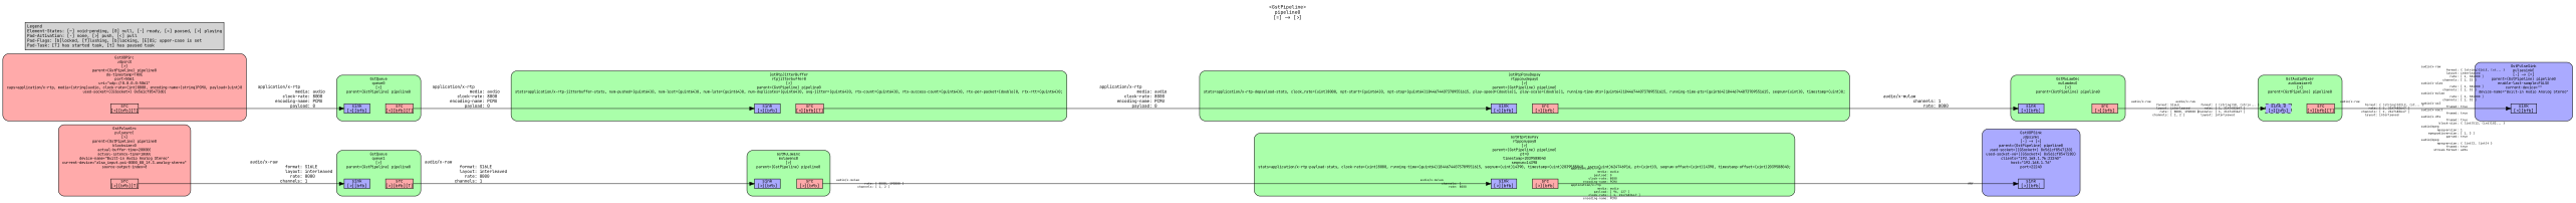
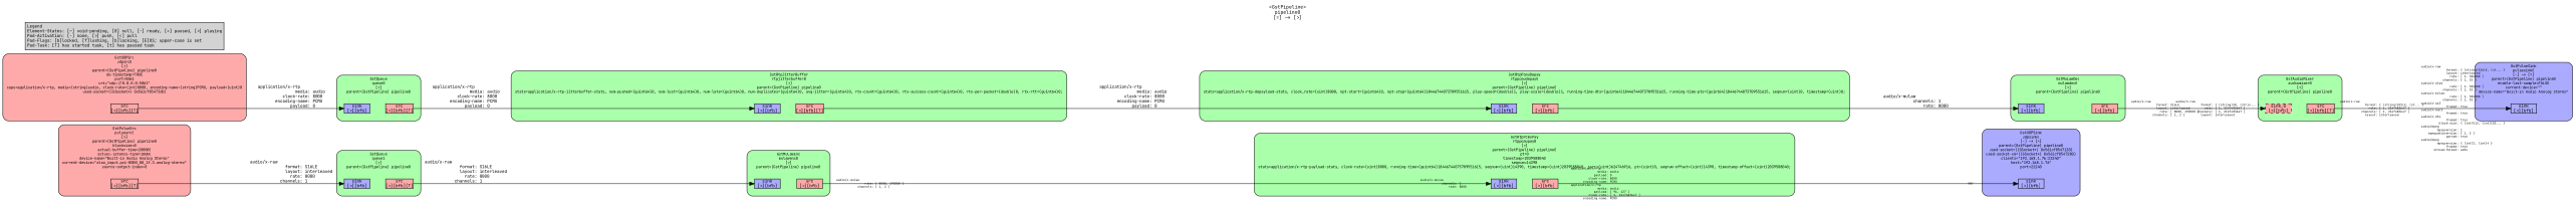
  digraph {
    fontname="JetBrains Mono"
    fontsize=10
    label="<GstPipeline>\npipeline0\n[=] -> [>]"
    labelloc=t
    nodesep=.1
    rankdir=LR
    ranksep=.2
    node [color=black fillcolor="#aaaaff" fontname="JetBrains Mono" fontsize=9 margin="0.0,0.0" shape=box style="filled,solid"]
    edge [fontname="JetBrains Mono" fontsize=9 labelfontsize=6]
    n1 [height=0.2 label="sink\n[>][bfb]"]
    n2 [height=0.2 label="sink\n[>][bfb]"]
    n3 [fillcolor="#ffaaaa" height=0.2 label="src\n[>][bfb]"]
    n4 [height=0.2 label="sink\n[>][bfb]"]
    n5 [fillcolor="#ffaaaa" height=0.2 label="src\n[>][bfb]"]
    n6 [height=0.2 label="sink\n[>][bfb]"]
    n7 [fillcolor="#ffaaaa" height=0.2 label="src\n[>][bfb][T]"]
    n8 [fillcolor="#ffaaaa" height=0.2 label="src\n[>][bfb][T]"]
    n9 [height=0.2 label="sink\n[>][bfb]"]
-   n10 [height=0.2 label="sink_0\n[>][bfb]" style="filled,dashed"]
+   n10 [fillcolor="#ffaaaa" height=0.2 label="sink_0\n[>][bfb]" style="filled,dashed"]
    n11 [fillcolor="#ffaaaa" height=0.2 label="src\n[>][bfb][T]"]
    n12 [height=0.2 label="sink\n[>][bfb]"]
    n13 [fillcolor="#ffaaaa" height=0.2 label="src\n[>][bfb]"]
    n14 [height=0.2 label="sink\n[>][bfb]"]
    n15 [fillcolor="#ffaaaa" height=0.2 label="src\n[>][bfb]"]
    n16 [height=0.2 label="sink\n[>][bfb]"]
    n17 [fillcolor="#ffaaaa" height=0.2 label="src\n[>][bfb][T]"]
    n18 [height=0.2 label="sink\n[>][bfb]"]
    n19 [fillcolor="#ffaaaa" height=0.2 label="src\n[>][bfb][T]"]
    n20 [fillcolor="#ffaaaa" height=0.2 label="src\n[>][bfb][T]"]
    n21 [label="Legend\lElement-States: [~] void-pending, [0] null, [-] ready, [=] paused, [>] playing\lPad-Activation: [-] none, [>] push, [<] pull\lPad-Flags: [b]locked, [f]lushing, [b]locking, [E]OS; upper-case is set\lPad-Task: [T] has started task, [t] has paused task\l" margin="0.05,0.05" style=filled color="" fillcolor=""]
    subgraph cluster_1 {
      color=black
      fillcolor="#aaaaff"
      fontsize=8
      label="GstUDPSink\nudpsink0\n[-] -> [=]\nparent=(GstPipeline) pipeline0\nused-socket=((GSocket*) 0x561cf8547130)\nused-socket-v6=((GSocket*) 0x561cf8547280)\nclients=\"192.168.1.76:22240\"\nhost=\"192.168.1.76\"\nport=22240"
      style="filled,rounded"
      subgraph cluster_2 {
        color=black
        fillcolor="#aaaaff"
        fontsize=8
        label=""
        style=invis
        n1
      }
    }
    subgraph cluster_3 {
      color=black
      fillcolor="#aaffaa"
      fontsize=8
      label="GstRtpPcmuPay\nrtppcmupay0\n[>]\nparent=(GstPipeline) pipeline0\npt=0\ntimestamp=2039588040\nseqnum=14390\nstats=application/x-rtp-payload-stats, clock-rate=(uint)8000, running-time=(guint64)18446744073709551615, seqnum=(uint)14390, timestamp=(uint)2039588040, ssrc=(uint)624746916, pt=(uint)0, seqnum-offset=(uint)14390, timestamp-offset=(uint)2039588040;"
      style="filled,rounded"
      subgraph cluster_4 {
        color=black
        fillcolor="#aaffaa"
        fontsize=8
        label=""
        style=invis
        n2
      }
      subgraph cluster_5 {
        color=black
        fillcolor="#aaffaa"
        fontsize=8
        label=""
        style=invis
        n3
      }
    }
    subgraph cluster_6 {
      color=black
      fillcolor="#aaffaa"
      fontsize=8
      label="GstMuLawEnc\nmulawenc0\n[>]\nparent=(GstPipeline) pipeline0"
      style="filled,rounded"
      subgraph cluster_7 {
        color=black
        fillcolor="#aaffaa"
        fontsize=8
        label=""
        style=invis
        n4
      }
      subgraph cluster_8 {
        color=black
        fillcolor="#aaffaa"
        fontsize=8
        label=""
        style=invis
        n5
      }
    }
    subgraph cluster_9 {
      color=black
      fillcolor="#aaffaa"
      fontsize=8
      label="GstQueue\nqueue1\n[>]\nparent=(GstPipeline) pipeline0"
      style="filled,rounded"
      subgraph cluster_10 {
        color=black
        fillcolor="#aaffaa"
        fontsize=8
        label=""
        style=invis
        n6
      }
      subgraph cluster_11 {
        color=black
        fillcolor="#aaffaa"
        fontsize=8
        label=""
        style=invis
        n7
      }
    }
    subgraph cluster_12 {
      color=black
      fillcolor="#ffaaaa"
      fontsize=8
      label="GstPulseSrc\npulsesrc0\n[>]\nparent=(GstPipeline) pipeline0\nblocksize=0\nactual-buffer-time=200000\nactual-latency-time=10000\ndevice-name=\"Built-in Audio Analog Stereo\"\ncurrent-device=\"alsa_input.pci-0000_00_1f.3.analog-stereo\"\nsource-output-index=8"
      style="filled,rounded"
      subgraph cluster_13 {
        color=black
        fillcolor="#ffaaaa"
        fontsize=8
        label=""
        style=invis
        n8
      }
    }
    subgraph cluster_14 {
      color=black
      fillcolor="#aaaaff"
      fontsize=8
      label="GstPulseSink\npulsesink0\n[-] -> [=]\nparent=(GstPipeline) pipeline0\nenable-last-sample=FALSE\ncurrent-device=\"\"\ndevice-name=\"Built-in Audio Analog Stereo\""
      style="filled,rounded"
      subgraph cluster_15 {
        color=black
        fillcolor="#aaaaff"
        fontsize=8
        label=""
        style=invis
        n9
      }
    }
    subgraph cluster_16 {
      color=black
      fillcolor="#aaffaa"
      fontsize=8
      label="GstAudioMixer\naudiomixer0\n[>]\nparent=(GstPipeline) pipeline0"
      style="filled,rounded"
      subgraph cluster_17 {
        color=black
        fillcolor="#aaffaa"
        fontsize=8
        label=""
        style=invis
        n10
      }
      subgraph cluster_18 {
        color=black
        fillcolor="#aaffaa"
        fontsize=8
        label=""
        style=invis
        n11
      }
    }
    subgraph cluster_19 {
      color=black
      fillcolor="#aaffaa"
      fontsize=8
      label="GstMuLawDec\nmulawdec0\n[>]\nparent=(GstPipeline) pipeline0"
      style="filled,rounded"
      subgraph cluster_20 {
        color=black
        fillcolor="#aaffaa"
        fontsize=8
        label=""
        style=invis
        n12
      }
      subgraph cluster_21 {
        color=black
        fillcolor="#aaffaa"
        fontsize=8
        label=""
        style=invis
        n13
      }
    }
    subgraph cluster_22 {
      color=black
      fillcolor="#aaffaa"
      fontsize=8
      label="GstRtpPcmuDepay\nrtppcmudepay0\n[>]\nparent=(GstPipeline) pipeline0\nstats=application/x-rtp-depayload-stats, clock_rate=(uint)8000, npt-start=(guint64)0, npt-stop=(guint64)18446744073709551615, play-speed=(double)1, play-scale=(double)1, running-time-dts=(guint64)18446744073709551615, running-time-pts=(guint64)18446744073709551615, seqnum=(uint)0, timestamp=(uint)0;"
      style="filled,rounded"
      subgraph cluster_23 {
        color=black
        fillcolor="#aaffaa"
        fontsize=8
        label=""
        style=invis
        n14
      }
      subgraph cluster_24 {
        color=black
        fillcolor="#aaffaa"
        fontsize=8
        label=""
        style=invis
        n15
      }
    }
    subgraph cluster_25 {
      color=black
      fillcolor="#aaffaa"
      fontsize=8
      label="GstRtpJitterBuffer\nrtpjitterbuffer0\n[>]\nparent=(GstPipeline) pipeline0\nstats=application/x-rtp-jitterbuffer-stats, num-pushed=(guint64)0, num-lost=(guint64)0, num-late=(guint64)0, num-duplicates=(guint64)0, avg-jitter=(guint64)0, rtx-count=(guint64)0, rtx-success-count=(guint64)0, rtx-per-packet=(double)0, rtx-rtt=(guint64)0;"
      style="filled,rounded"
      subgraph cluster_26 {
        color=black
        fillcolor="#aaffaa"
        fontsize=8
        label=""
        style=invis
        n16
      }
      subgraph cluster_27 {
        color=black
        fillcolor="#aaffaa"
        fontsize=8
        label=""
        style=invis
        n17
      }
    }
    subgraph cluster_28 {
      color=black
      fillcolor="#aaffaa"
      fontsize=8
      label="GstQueue\nqueue0\n[>]\nparent=(GstPipeline) pipeline0"
      style="filled,rounded"
      subgraph cluster_29 {
        color=black
        fillcolor="#aaffaa"
        fontsize=8
        label=""
        style=invis
        n18
      }
      subgraph cluster_30 {
        color=black
        fillcolor="#aaffaa"
        fontsize=8
        label=""
        style=invis
        n19
      }
    }
    subgraph cluster_31 {
      color=black
      fillcolor="#ffaaaa"
      fontsize=8
      label="GstUDPSrc\nudpsrc0\n[>]\nparent=(GstPipeline) pipeline0\ndo-timestamp=TRUE\nport=5061\nuri=\"udp://0.0.0.0:5061\"\ncaps=application/x-rtp, media=(string)audio, clock-rate=(int)8000, encoding-name=(string)PCMU, payload=(uint)0\nused-socket=((GSocket*) 0x561cf85473d0)"
      style="filled,rounded"
      subgraph cluster_32 {
        color=black
        fillcolor="#ffaaaa"
        fontsize=8
        label=""
        style=invis
        n20
      }
    }
    n2 -> n3 [style=invis]
    n3 -> n1 [headlabel=ANY label="                                                  " labelangle=0 labeldistance=10 taillabel="application/x-rtp\l               media: audio\l             payload: 0\l          clock-rate: 8000\l       encoding-name: PCMU\lapplication/x-rtp\l               media: audio\l             payload: [ 96, 127 ]\l          clock-rate: [ 1, 2147483647 ]\l       encoding-name: PCMU\l"]
    n4 -> n5 [style=invis]
    n5 -> n2 [headlabel="audio/x-mulaw\l            channels: 1\l                rate: 8000\l" label="                                                  " labelangle=0 labeldistance=10 taillabel="audio/x-mulaw\l                rate: [ 8000, 192000 ]\l            channels: [ 1, 2 ]\l"]
    n6 -> n7 [style=invis]
    n7 -> n4 [label="audio/x-raw\l              format: S16LE\l              layout: interleaved\l                rate: 8000\l            channels: 1\l"]
    n8 -> n6 [label="audio/x-raw\l              format: S16LE\l              layout: interleaved\l                rate: 8000\l            channels: 1\l"]
    n10 -> n11 [style=invis]
    n11 -> n9 [headlabel="audio/x-raw\l              format: { (string)S16LE, (st... }\l              layout: interleaved\l                rate: [ 1, 384000 ]\l            channels: [ 1, 32 ]\laudio/x-alaw\l                rate: [ 1, 384000 ]\l            channels: [ 1, 32 ]\laudio/x-mulaw\l                rate: [ 1, 384000 ]\l            channels: [ 1, 32 ]\laudio/x-ac3\l              framed: true\laudio/x-eac3\l              framed: true\laudio/x-dts\l              framed: true\l          block-size: { (int)512, (int)102... }\laudio/mpeg\l         mpegversion: 1\l    mpegaudioversion: [ 1, 3 ]\l              parsed: true\laudio/mpeg\l         mpegversion: { (int)2, (int)4 }\l              framed: true\l       stream-format: adts\l" label="                                                  " labelangle=0 labeldistance=10 taillabel="audio/x-raw\l              format: { (string)S32LE, (st... }\l                rate: [ 1, 2147483647 ]\l            channels: [ 1, 2147483647 ]\l              layout: interleaved\l"]
    n12 -> n13 [style=invis]
    n13 -> n10 [headlabel="audio/x-raw\l              format: { (string)S8, (strin... }\l                rate: [ 1, 2147483647 ]\l            channels: [ 1, 2147483647 ]\l              layout: interleaved\l" label="                                                  " labelangle=0 labeldistance=10 taillabel="audio/x-raw\l              format: S16LE\l              layout: interleaved\l                rate: [ 8000, 192000 ]\l            channels: [ 1, 2 ]\l"]
    n14 -> n15 [style=invis]
    n15 -> n12 [label="audio/x-mulaw\l            channels: 1\l                rate: 8000\l"]
    n16 -> n17 [style=invis]
    n17 -> n14 [label="application/x-rtp\l               media: audio\l          clock-rate: 8000\l       encoding-name: PCMU\l             payload: 0\l"]
    n18 -> n19 [style=invis]
    n19 -> n16 [label="application/x-rtp\l               media: audio\l          clock-rate: 8000\l       encoding-name: PCMU\l             payload: 0\l"]
    n20 -> n18 [label="application/x-rtp\l               media: audio\l          clock-rate: 8000\l       encoding-name: PCMU\l             payload: 0\l"]
  }
